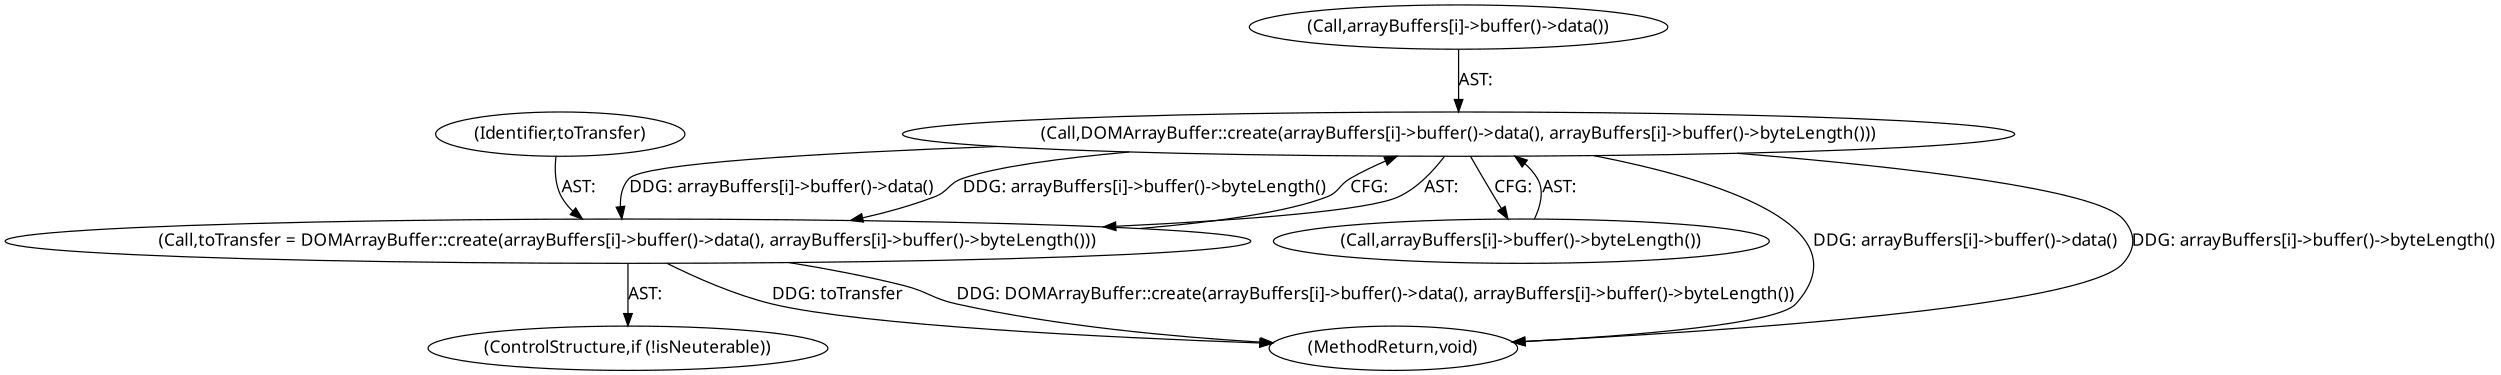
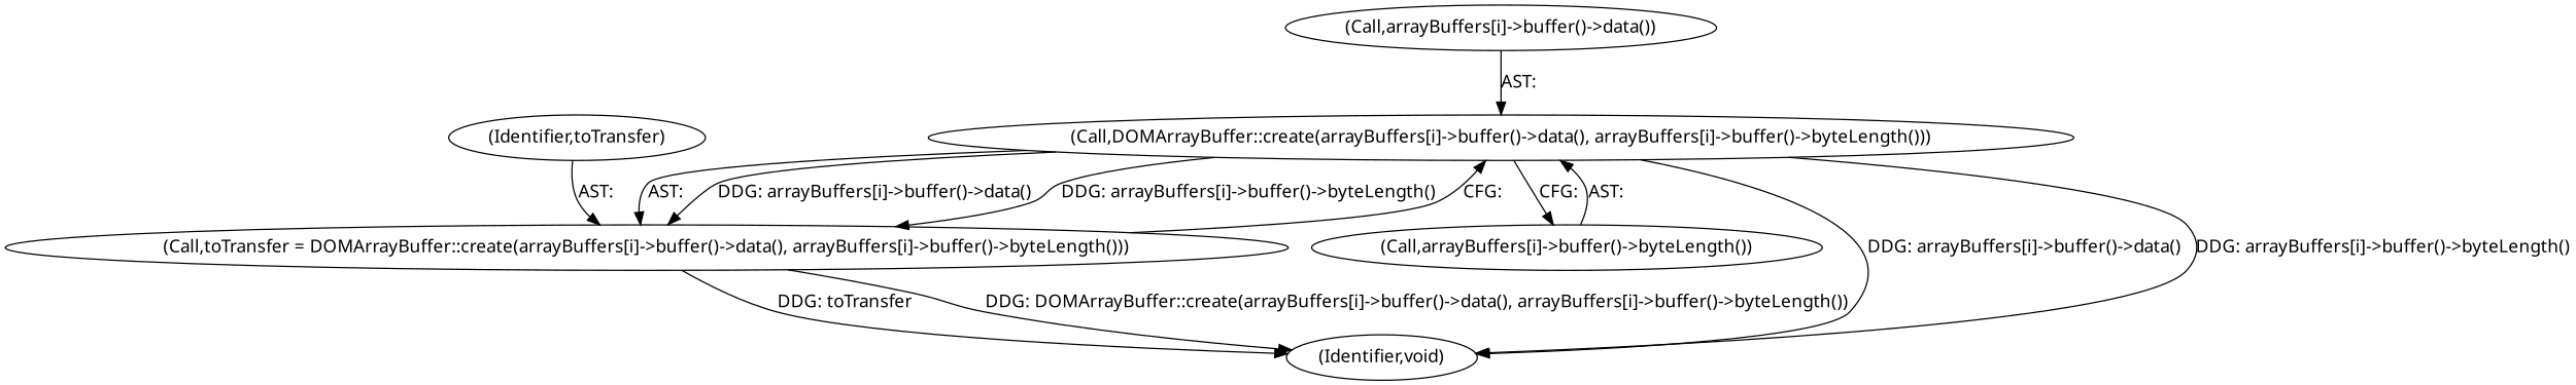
  digraph {
    fontname="Noto Sans"
    node [fontname="Noto Sans"]
    edge [fontname="Noto Sans"]
    n1 [label="(Call,DOMArrayBuffer::create(arrayBuffers[i]->buffer()->data(), arrayBuffers[i]->buffer()->byteLength()))"]
    n2 [label="(Call,toTransfer = DOMArrayBuffer::create(arrayBuffers[i]->buffer()->data(), arrayBuffers[i]->buffer()->byteLength()))"]
    n3 [label="(Call,arrayBuffers[i]->buffer()->byteLength())"]
-   n4 [label="(MethodReturn,void)"]
-   n5 [label="(ControlStructure,if (!isNeuterable))"]
+   n4 [label="(Identifier,void)"]
    n6 [label="(Identifier,toTransfer)"]
    n7 [label="(Call,arrayBuffers[i]->buffer()->data())"]
    n1 -> n2 [label="AST: "]
    n1 -> n2 [label="DDG: arrayBuffers[i]->buffer()->data()"]
    n1 -> n2 [label="DDG: arrayBuffers[i]->buffer()->byteLength()"]
    n1 -> n3 [label="CFG: "]
    n1 -> n4 [label="DDG: arrayBuffers[i]->buffer()->data()"]
    n1 -> n4 [label="DDG: arrayBuffers[i]->buffer()->byteLength()"]
    n2 -> n1 [label="CFG: "]
    n2 -> n4 [label="DDG: toTransfer"]
    n2 -> n4 [label="DDG: DOMArrayBuffer::create(arrayBuffers[i]->buffer()->data(), arrayBuffers[i]->buffer()->byteLength())"]
-   n2 -> n5 [label="AST: "]
    n3 -> n1 [label="AST: "]
    n6 -> n2 [label="AST: "]
    n7 -> n1 [label="AST: "]
  }
